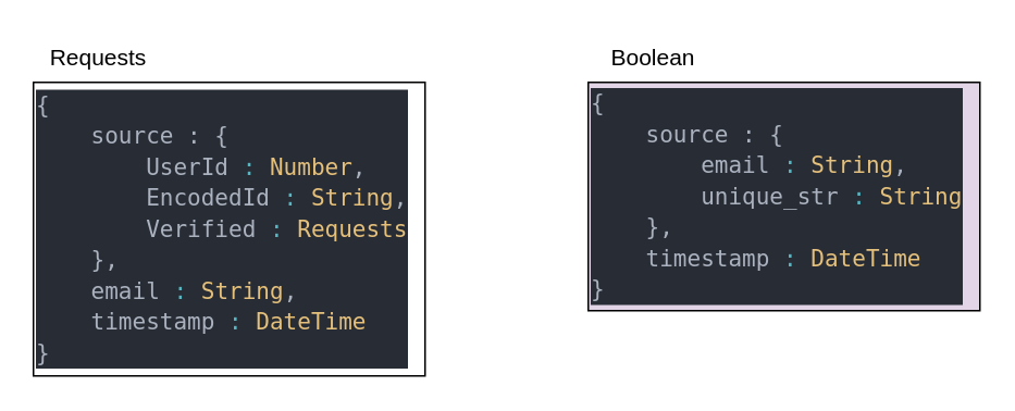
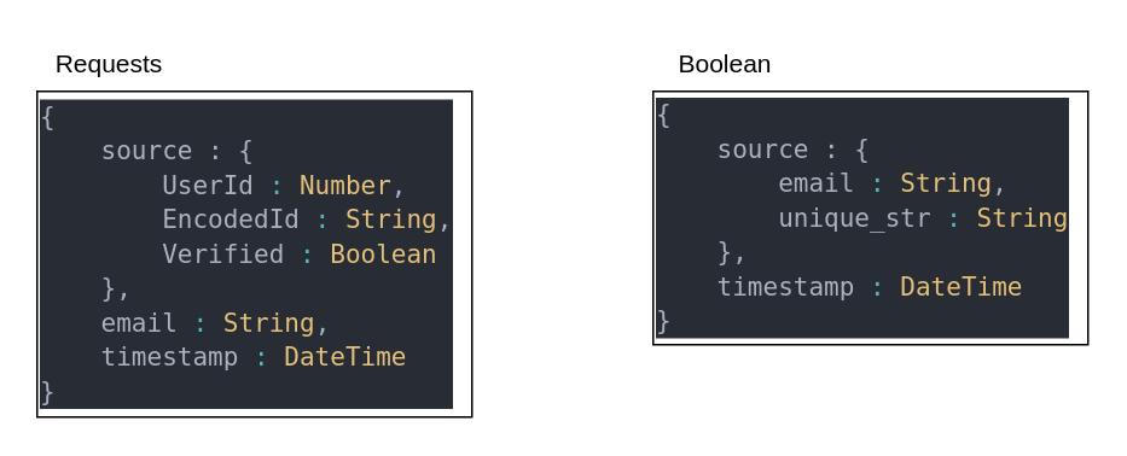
  <mxCell id="0" />
  <mxCell id="1" parent="0" />
- <mxCell id="2" value="&lt;div style=&quot;color: rgb(169, 177, 214); background-color: rgb(26, 27, 38); font-family: Consolas, &amp;quot;Courier New&amp;quot;, monospace; font-size: 14px; line-height: 19px;&quot;&gt;&lt;div style=&quot;line-height: 19px;&quot;&gt;&lt;div style=&quot;color: rgb(171, 178, 191); background-color: rgb(40, 44, 52); font-family: &amp;quot;DejaVu Sans Mono&amp;quot;, Consolas, &amp;quot;Courier New&amp;quot;, monospace; line-height: 19px;&quot;&gt;&lt;div&gt;{&lt;/div&gt;&lt;div&gt;&amp;nbsp; &amp;nbsp; source : {&lt;/div&gt;&lt;div&gt;&amp;nbsp; &amp;nbsp; &amp;nbsp; &amp;nbsp; UserId &lt;span style=&quot;color: #56b6c2;&quot;&gt;:&lt;/span&gt; &lt;span style=&quot;color: #e5c07b;&quot;&gt;Number&lt;/span&gt;,&lt;/div&gt;&lt;div&gt;&amp;nbsp; &amp;nbsp; &amp;nbsp; &amp;nbsp; EncodedId &lt;span style=&quot;color: #56b6c2;&quot;&gt;:&lt;/span&gt; &lt;span style=&quot;color: #e5c07b;&quot;&gt;String&lt;/span&gt;,&lt;/div&gt;&lt;div&gt;&amp;nbsp; &amp;nbsp; &amp;nbsp; &amp;nbsp; Verified &lt;span style=&quot;color: #56b6c2;&quot;&gt;:&lt;/span&gt; &lt;span style=&quot;color: #e5c07b;&quot;&gt;Requests&lt;/span&gt;&lt;/div&gt;&lt;div&gt;&amp;nbsp; &amp;nbsp; },&lt;/div&gt;&lt;div&gt;&amp;nbsp; &amp;nbsp; email &lt;span style=&quot;color: #56b6c2;&quot;&gt;:&lt;/span&gt; &lt;span style=&quot;color: #e5c07b;&quot;&gt;String&lt;/span&gt;,&lt;/div&gt;&lt;div&gt;&amp;nbsp; &amp;nbsp; timestamp &lt;span style=&quot;color: #56b6c2;&quot;&gt;:&lt;/span&gt; &lt;span style=&quot;color: #e5c07b;&quot;&gt;DateTime&lt;/span&gt;&lt;/div&gt;&lt;div&gt;}&lt;/div&gt;&lt;/div&gt;&lt;/div&gt;&lt;/div&gt;" style="rounded=0;whiteSpace=wrap;html=1;align=left;movable=1;resizable=1;rotatable=1;deletable=1;editable=1;connectable=1;" parent="1" vertex="1"><mxGeometry x="20" y="50" width="240" height="180" as="geometry" /></mxCell>
+ <mxCell id="2" value="&lt;div style=&quot;color: rgb(169, 177, 214); background-color: rgb(26, 27, 38); font-family: Consolas, &amp;quot;Courier New&amp;quot;, monospace; font-size: 14px; line-height: 19px;&quot;&gt;&lt;div style=&quot;line-height: 19px;&quot;&gt;&lt;div style=&quot;color: rgb(171, 178, 191); background-color: rgb(40, 44, 52); font-family: &amp;quot;DejaVu Sans Mono&amp;quot;, Consolas, &amp;quot;Courier New&amp;quot;, monospace; line-height: 19px;&quot;&gt;&lt;div&gt;{&lt;/div&gt;&lt;div&gt;&amp;nbsp; &amp;nbsp; source : {&lt;/div&gt;&lt;div&gt;&amp;nbsp; &amp;nbsp; &amp;nbsp; &amp;nbsp; UserId &lt;span style=&quot;color: #56b6c2;&quot;&gt;:&lt;/span&gt; &lt;span style=&quot;color: #e5c07b;&quot;&gt;Number&lt;/span&gt;,&lt;/div&gt;&lt;div&gt;&amp;nbsp; &amp;nbsp; &amp;nbsp; &amp;nbsp; EncodedId &lt;span style=&quot;color: #56b6c2;&quot;&gt;:&lt;/span&gt; &lt;span style=&quot;color: #e5c07b;&quot;&gt;String&lt;/span&gt;,&lt;/div&gt;&lt;div&gt;&amp;nbsp; &amp;nbsp; &amp;nbsp; &amp;nbsp; Verified &lt;span style=&quot;color: #56b6c2;&quot;&gt;:&lt;/span&gt; &lt;span style=&quot;color: #e5c07b;&quot;&gt;Boolean&lt;/span&gt;&lt;/div&gt;&lt;div&gt;&amp;nbsp; &amp;nbsp; },&lt;/div&gt;&lt;div&gt;&amp;nbsp; &amp;nbsp; email &lt;span style=&quot;color: #56b6c2;&quot;&gt;:&lt;/span&gt; &lt;span style=&quot;color: #e5c07b;&quot;&gt;String&lt;/span&gt;,&lt;/div&gt;&lt;div&gt;&amp;nbsp; &amp;nbsp; timestamp &lt;span style=&quot;color: #56b6c2;&quot;&gt;:&lt;/span&gt; &lt;span style=&quot;color: #e5c07b;&quot;&gt;DateTime&lt;/span&gt;&lt;/div&gt;&lt;div&gt;}&lt;/div&gt;&lt;/div&gt;&lt;/div&gt;&lt;/div&gt;" style="rounded=0;whiteSpace=wrap;html=1;align=left;movable=1;resizable=1;rotatable=1;deletable=1;editable=1;connectable=1;" parent="1" vertex="1"><mxGeometry x="20" y="50" width="240" height="180" as="geometry" /></mxCell>
  <mxCell id="3" value="Requests" style="text;html=1;strokeColor=none;fillColor=none;align=center;verticalAlign=middle;whiteSpace=wrap;rounded=0;fontSize=14;" parent="1" vertex="1"><mxGeometry x="20" y="20" width="80" height="30" as="geometry" /></mxCell>
- <mxCell id="4" value="&lt;div style=&quot;background-color: rgb(26, 27, 38); font-family: Consolas, &amp;quot;Courier New&amp;quot;, monospace; font-size: 14px; line-height: 19px;&quot;&gt;&lt;div style=&quot;line-height: 19px;&quot;&gt;&lt;div style=&quot;background-color: rgb(40, 44, 52); font-family: &amp;quot;DejaVu Sans Mono&amp;quot;, Consolas, &amp;quot;Courier New&amp;quot;, monospace; line-height: 19px;&quot;&gt;&lt;div style=&quot;color: rgb(171, 178, 191);&quot;&gt;{&lt;/div&gt;&lt;div style=&quot;color: rgb(171, 178, 191);&quot;&gt;&amp;nbsp; &amp;nbsp; source : {&lt;/div&gt;&lt;div style=&quot;color: rgb(171, 178, 191);&quot;&gt;&amp;nbsp; &amp;nbsp; &amp;nbsp; &amp;nbsp; email&amp;nbsp;&lt;span style=&quot;color: #56b6c2;&quot;&gt;:&lt;/span&gt; &lt;span style=&quot;color: #e5c07b;&quot;&gt;String&lt;/span&gt;,&lt;/div&gt;&lt;div style=&quot;&quot;&gt;&lt;font color=&quot;#abb2bf&quot;&gt;&amp;nbsp; &amp;nbsp; &amp;nbsp; &amp;nbsp; unique_str&amp;nbsp;&lt;/font&gt;&lt;span style=&quot;color: rgb(86, 182, 194);&quot;&gt;:&lt;/span&gt;&lt;font color=&quot;#abb2bf&quot;&gt;&amp;nbsp;&lt;/font&gt;&lt;font color=&quot;#e5c07b&quot;&gt;String&lt;/font&gt;&lt;/div&gt;&lt;div style=&quot;color: rgb(171, 178, 191);&quot;&gt;&amp;nbsp; &amp;nbsp; },&lt;/div&gt;&lt;div style=&quot;color: rgb(171, 178, 191);&quot;&gt;&amp;nbsp; &amp;nbsp; timestamp &lt;span style=&quot;color: #56b6c2;&quot;&gt;:&lt;/span&gt; &lt;span style=&quot;color: #e5c07b;&quot;&gt;DateTime&lt;/span&gt;&lt;/div&gt;&lt;div style=&quot;color: rgb(171, 178, 191);&quot;&gt;}&lt;/div&gt;&lt;/div&gt;&lt;/div&gt;&lt;/div&gt;" style="rounded=0;whiteSpace=wrap;html=1;align=left;movable=1;resizable=1;rotatable=1;deletable=1;editable=1;connectable=1;fillColor=#e1d5e7;" vertex="1" parent="1"><mxGeometry x="360" y="50" width="240" height="140" as="geometry" /></mxCell>
+ <mxCell id="4" value="&lt;div style=&quot;background-color: rgb(26, 27, 38); font-family: Consolas, &amp;quot;Courier New&amp;quot;, monospace; font-size: 14px; line-height: 19px;&quot;&gt;&lt;div style=&quot;line-height: 19px;&quot;&gt;&lt;div style=&quot;background-color: rgb(40, 44, 52); font-family: &amp;quot;DejaVu Sans Mono&amp;quot;, Consolas, &amp;quot;Courier New&amp;quot;, monospace; line-height: 19px;&quot;&gt;&lt;div style=&quot;color: rgb(171, 178, 191);&quot;&gt;{&lt;/div&gt;&lt;div style=&quot;color: rgb(171, 178, 191);&quot;&gt;&amp;nbsp; &amp;nbsp; source : {&lt;/div&gt;&lt;div style=&quot;color: rgb(171, 178, 191);&quot;&gt;&amp;nbsp; &amp;nbsp; &amp;nbsp; &amp;nbsp; email&amp;nbsp;&lt;span style=&quot;color: #56b6c2;&quot;&gt;:&lt;/span&gt; &lt;span style=&quot;color: #e5c07b;&quot;&gt;String&lt;/span&gt;,&lt;/div&gt;&lt;div style=&quot;&quot;&gt;&lt;font color=&quot;#abb2bf&quot;&gt;&amp;nbsp; &amp;nbsp; &amp;nbsp; &amp;nbsp; unique_str&amp;nbsp;&lt;/font&gt;&lt;span style=&quot;color: rgb(86, 182, 194);&quot;&gt;:&lt;/span&gt;&lt;font color=&quot;#abb2bf&quot;&gt;&amp;nbsp;&lt;/font&gt;&lt;font color=&quot;#e5c07b&quot;&gt;String&lt;/font&gt;&lt;/div&gt;&lt;div style=&quot;color: rgb(171, 178, 191);&quot;&gt;&amp;nbsp; &amp;nbsp; },&lt;/div&gt;&lt;div style=&quot;color: rgb(171, 178, 191);&quot;&gt;&amp;nbsp; &amp;nbsp; timestamp &lt;span style=&quot;color: #56b6c2;&quot;&gt;:&lt;/span&gt; &lt;span style=&quot;color: #e5c07b;&quot;&gt;DateTime&lt;/span&gt;&lt;/div&gt;&lt;div style=&quot;color: rgb(171, 178, 191);&quot;&gt;}&lt;/div&gt;&lt;/div&gt;&lt;/div&gt;&lt;/div&gt;" style="rounded=0;whiteSpace=wrap;html=1;align=left;movable=1;resizable=1;rotatable=1;deletable=1;editable=1;connectable=1;" vertex="1" parent="1"><mxGeometry x="360" y="50" width="240" height="140" as="geometry" /></mxCell>
  <mxCell id="5" value="Boolean" style="text;html=1;strokeColor=none;fillColor=none;align=center;verticalAlign=middle;whiteSpace=wrap;rounded=0;fontSize=14;" vertex="1" parent="1"><mxGeometry x="360" y="20" width="80" height="30" as="geometry" /></mxCell>
